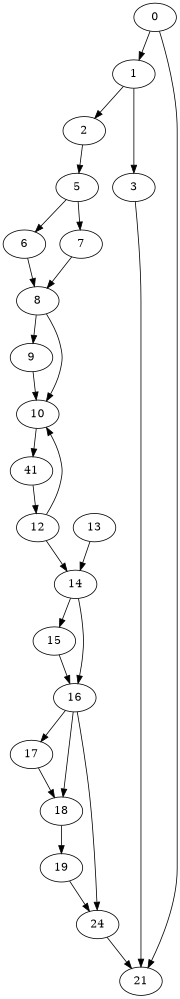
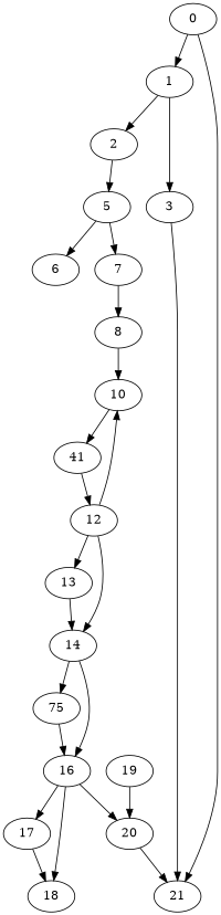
  digraph {
    0
    1
    21
    2
    3
    5
    6
    7
    8
-   9
    10
    n12 [label=41]
    12
    13
    14
-   15
+   15 [label=75]
    16
    17
    18
-   20 [label=24]
+   20
    19
    0 -> 1
    0 -> 21
    1 -> 2
    1 -> 3
    2 -> 5
    3 -> 21
    5 -> 6
    5 -> 7
-   6 -> 8
    7 -> 8
-   8 -> 9
    8 -> 10
-   9 -> 10
    10 -> n12
    n12 -> 12
    12 -> 10
+   12 -> 13
    12 -> 14
    13 -> 14
    14 -> 15
    14 -> 16
    15 -> 16
    16 -> 17
    16 -> 18
    16 -> 20
    17 -> 18
-   18 -> 19
    20 -> 21
    19 -> 20
  }
